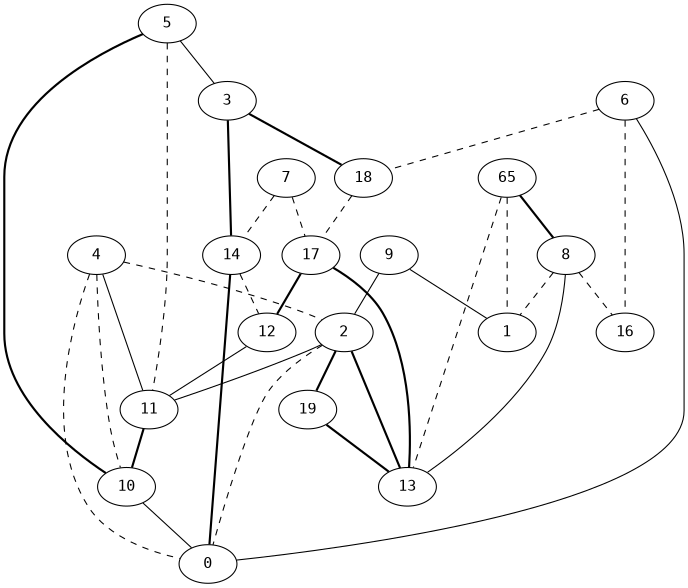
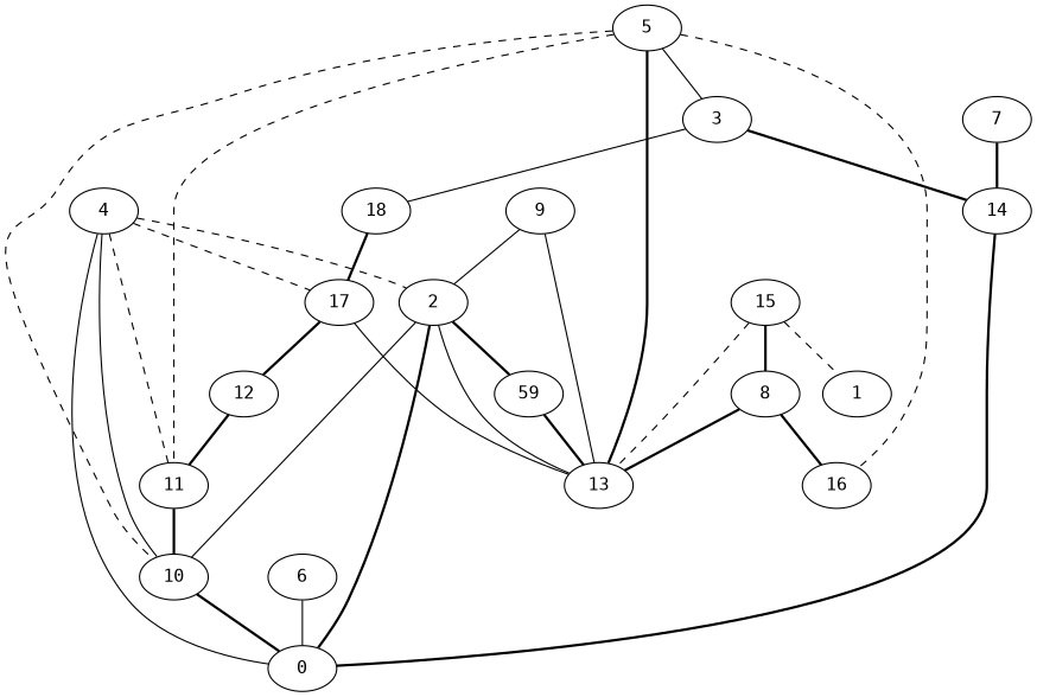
  digraph {
    fontname="DejaVu Sans Mono"
    node [fontname="DejaVu Sans Mono"]
    edge [color=black dir=none fontname="DejaVu Sans Mono" style=bold]
    14
    12
    0
    11
    9
    13
    3
    2
    6
    18
    17
-   19
+   19 [label=59]
    8
    16
    1
    5
    10
-   15 [label=65]
+   15
    4
    7
    subgraph sub_1 {
      14
      12
      0
      11
      9
      13
      3
      2
      6
      18
      17
      19
      8
      16
      1
      5
      10
      15
      4
      7
    }
-   14 -> 12 [style=dashed]
    14 -> 0
-   12 -> 11 [style=solid]
+   12 -> 11
    11 -> 10
-   9 -> 1 [style=solid]
+   9 -> 13 [style=solid]
    9 -> 2 [style=solid]
    3 -> 14
-   3 -> 18
-   2 -> 0 [style=dashed]
-   2 -> 11 [style=solid]
-   2 -> 13
+   3 -> 18 [style=solid]
+   2 -> 0
+   2 -> 10 [style=solid]
+   2 -> 13 [style=solid]
    2 -> 19
    6 -> 0 [style=solid]
-   6 -> 18 [style=dashed]
-   18 -> 17 [style=dashed]
+   18 -> 17
    17 -> 12
-   17 -> 13
+   17 -> 13 [style=solid]
    19 -> 13
-   8 -> 13 [style=solid]
-   8 -> 16 [style=dashed]
-   8 -> 1 [style=dashed]
+   8 -> 13
+   8 -> 16
    5 -> 11 [style=dashed]
+   5 -> 13
    5 -> 3 [style=solid]
-   6 -> 16 [style=dashed]
-   5 -> 10
-   10 -> 0 [style=solid]
+   5 -> 16 [style=dashed]
+   5 -> 10 [style=dashed]
+   10 -> 0
    15 -> 13 [style=dashed]
    15 -> 8
    15 -> 1 [style=dashed]
-   4 -> 0 [style=dashed]
-   4 -> 11 [style=solid]
+   4 -> 0 [style=solid]
+   4 -> 11 [style=dashed]
    4 -> 2 [style=dashed]
-   7 -> 17 [style=dashed]
-   4 -> 10 [style=dashed]
-   7 -> 14 [style=dashed]
+   4 -> 17 [style=dashed]
+   4 -> 10 [style=solid]
+   7 -> 14
  }
